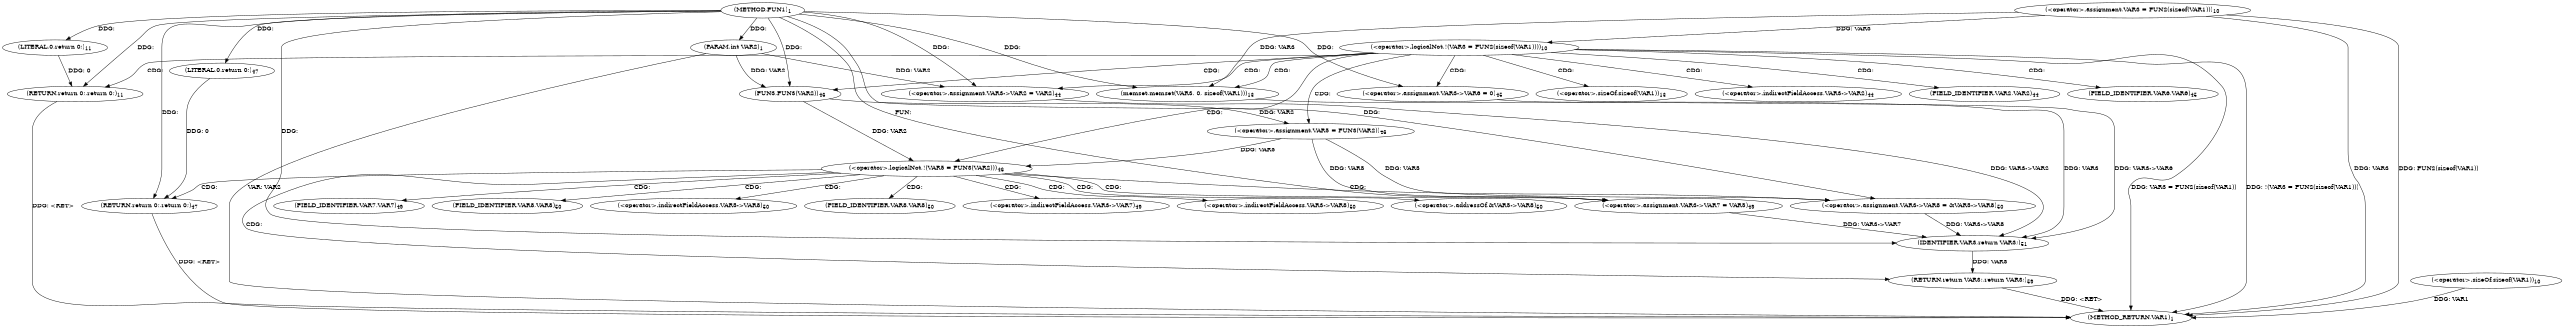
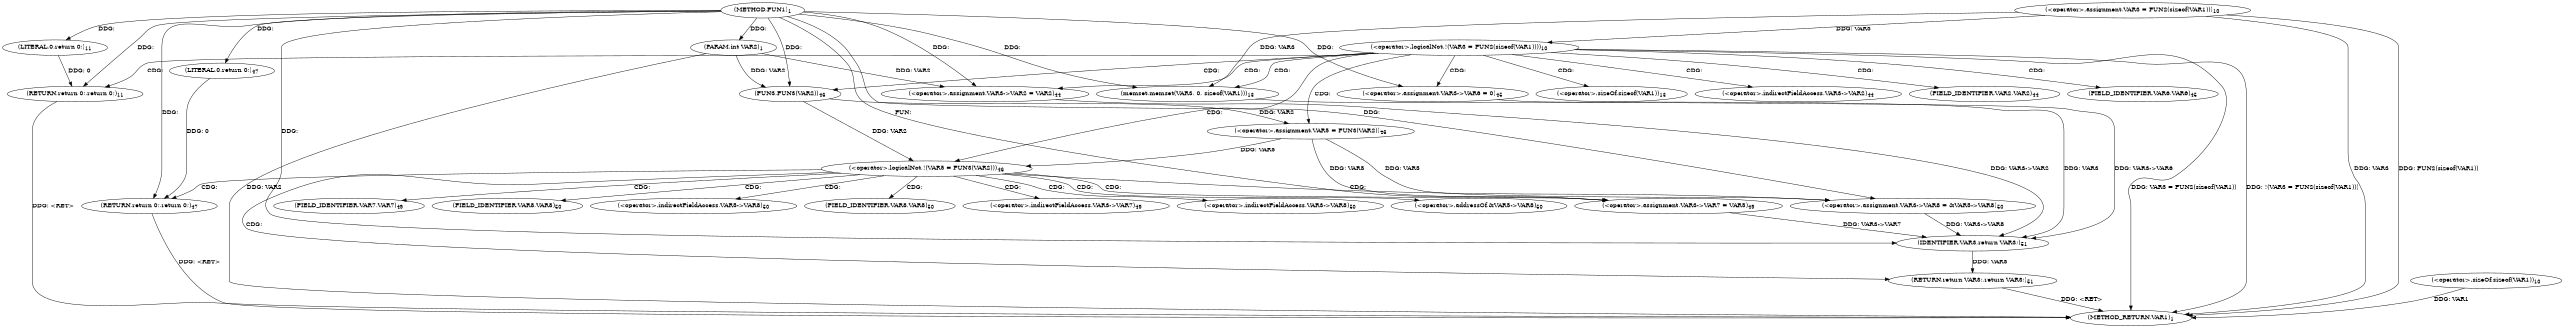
  digraph {
    n1 [label=<(METHOD,FUN1)<SUB>1</SUB>>]
    n2 [label=<(PARAM,int VAR2)<SUB>1</SUB>>]
    n3 [label=<(memset,memset(VAR3, 0, sizeof(VAR1)))<SUB>13</SUB>>]
    n4 [label=<(&lt;operator&gt;.assignment,VAR3-&gt;VAR2 = VAR2)<SUB>44</SUB>>]
    n5 [label=<(&lt;operator&gt;.assignment,VAR3-&gt;VAR6 = 0)<SUB>45</SUB>>]
    n6 [label=<(&lt;operator&gt;.assignment,VAR3-&gt;VAR7 = VAR5)<SUB>49</SUB>>]
    n7 [label=<(&lt;operator&gt;.assignment,VAR3-&gt;VAR8 = &amp;VAR5-&gt;VAR8)<SUB>50</SUB>>]
    n8 [label=<(IDENTIFIER,VAR3,return VAR3;)<SUB>51</SUB>>]
    n9 [label=<(RETURN,return 0;,return 0;)<SUB>11</SUB>>]
    n10 [label=<(RETURN,return 0;,return 0;)<SUB>47</SUB>>]
    n11 [label=<(LITERAL,0,return 0;)<SUB>11</SUB>>]
    n12 [label=<(LITERAL,0,return 0;)<SUB>47</SUB>>]
    n13 [label=<(FUN3,FUN3(VAR2))<SUB>46</SUB>>]
    n14 [label=<(METHOD_RETURN,VAR1)<SUB>1</SUB>>]
-   n15 [label=<(RETURN,return VAR3;,return VAR3;)<SUB>59</SUB>>]
+   n15 [label=<(RETURN,return VAR3;,return VAR3;)<SUB>51</SUB>>]
    n16 [label=<(&lt;operator&gt;.logicalNot,!(VAR5 = FUN3(VAR2)))<SUB>46</SUB>>]
    n17 [label=<(&lt;operator&gt;.assignment,VAR5 = FUN3(VAR2))<SUB>46</SUB>>]
    n18 [label=<(&lt;operator&gt;.logicalNot,!(VAR3 = FUN2(sizeof(VAR1))))<SUB>10</SUB>>]
    n19 [label=<(&lt;operator&gt;.sizeOf,sizeof(VAR1))<SUB>13</SUB>>]
    n20 [label=<(&lt;operator&gt;.indirectFieldAccess,VAR3-&gt;VAR2)<SUB>44</SUB>>]
    n21 [label=<(FIELD_IDENTIFIER,VAR2,VAR2)<SUB>44</SUB>>]
    n22 [label=<(FIELD_IDENTIFIER,VAR6,VAR6)<SUB>45</SUB>>]
    n23 [label=<(&lt;operator&gt;.indirectFieldAccess,VAR3-&gt;VAR7)<SUB>49</SUB>>]
    n24 [label=<(&lt;operator&gt;.indirectFieldAccess,VAR3-&gt;VAR8)<SUB>50</SUB>>]
    n25 [label=<(&lt;operator&gt;.addressOf,&amp;VAR5-&gt;VAR8)<SUB>50</SUB>>]
    n26 [label=<(FIELD_IDENTIFIER,VAR7,VAR7)<SUB>49</SUB>>]
    n27 [label=<(FIELD_IDENTIFIER,VAR8,VAR8)<SUB>50</SUB>>]
    n28 [label=<(&lt;operator&gt;.indirectFieldAccess,VAR5-&gt;VAR8)<SUB>50</SUB>>]
    n29 [label=<(FIELD_IDENTIFIER,VAR8,VAR8)<SUB>50</SUB>>]
    n30 [label=<(&lt;operator&gt;.assignment,VAR3 = FUN2(sizeof(VAR1)))<SUB>10</SUB>>]
    n31 [label=<(&lt;operator&gt;.sizeOf,sizeof(VAR1))<SUB>10</SUB>>]
    n1 -> n2 [label="DDG: "]
    n1 -> n3 [label="DDG: "]
    n1 -> n4 [label="DDG: "]
    n1 -> n5 [label="DDG: "]
    n1 -> n6 [label="FUN: "]
    n1 -> n7 [label="DDG: "]
    n1 -> n8 [label="DDG: "]
    n1 -> n9 [label="DDG: "]
    n1 -> n10 [label="DDG: "]
    n1 -> n11 [label="DDG: "]
    n1 -> n12 [label="DDG: "]
    n1 -> n13 [label="DDG: "]
    n2 -> n4 [label="DDG: VAR2"]
    n2 -> n13 [label="DDG: VAR2"]
-   n2 -> n14 [label="VAR: VAR2"]
+   n2 -> n14 [label="DDG: VAR2"]
    n3 -> n8 [label="DDG: VAR3"]
    n4 -> n8 [label="DDG: VAR3-&gt;VAR2"]
    n5 -> n8 [label="DDG: VAR3-&gt;VAR6"]
    n6 -> n8 [label="DDG: VAR3-&gt;VAR7"]
    n7 -> n8 [label="DDG: VAR3-&gt;VAR8"]
    n8 -> n15 [label="DDG: VAR3"]
    n9 -> n14 [label="DDG: &lt;RET&gt;"]
    n10 -> n14 [label="DDG: &lt;RET&gt;"]
    n11 -> n9 [label="DDG: 0"]
    n12 -> n10 [label="DDG: 0"]
    n13 -> n16 [label="DDG: VAR2"]
    n13 -> n17 [label="DDG: VAR2"]
    n15 -> n14 [label="DDG: &lt;RET&gt;"]
    n16 -> n6 [label="CDG: "]
    n16 -> n7 [label="CDG: "]
    n16 -> n10 [label="CDG: "]
    n16 -> n15 [label="CDG: "]
    n16 -> n23 [label="CDG: "]
    n16 -> n24 [label="CDG: "]
    n16 -> n25 [label="CDG: "]
    n16 -> n26 [label="CDG: "]
    n16 -> n27 [label="CDG: "]
    n16 -> n28 [label="CDG: "]
    n16 -> n29 [label="CDG: "]
    n17 -> n6 [label="DDG: VAR5"]
    n17 -> n7 [label="DDG: VAR5"]
    n17 -> n16 [label="DDG: VAR5"]
    n18 -> n3 [label="CDG: "]
    n18 -> n4 [label="CDG: "]
    n18 -> n5 [label="CDG: "]
    n18 -> n9 [label="CDG: "]
    n18 -> n13 [label="CDG: "]
    n18 -> n14 [label="DDG: VAR3 = FUN2(sizeof(VAR1))"]
    n18 -> n14 [label="DDG: !(VAR3 = FUN2(sizeof(VAR1)))"]
    n18 -> n16 [label="CDG: "]
    n18 -> n17 [label="CDG: "]
    n18 -> n19 [label="CDG: "]
    n18 -> n20 [label="CDG: "]
    n18 -> n21 [label="CDG: "]
    n18 -> n22 [label="CDG: "]
    n30 -> n3 [label="DDG: VAR3"]
    n30 -> n14 [label="DDG: VAR3"]
    n30 -> n14 [label="DDG: FUN2(sizeof(VAR1))"]
    n30 -> n18 [label="DDG: VAR3"]
    n31 -> n14 [label="DDG: VAR1"]
  }
